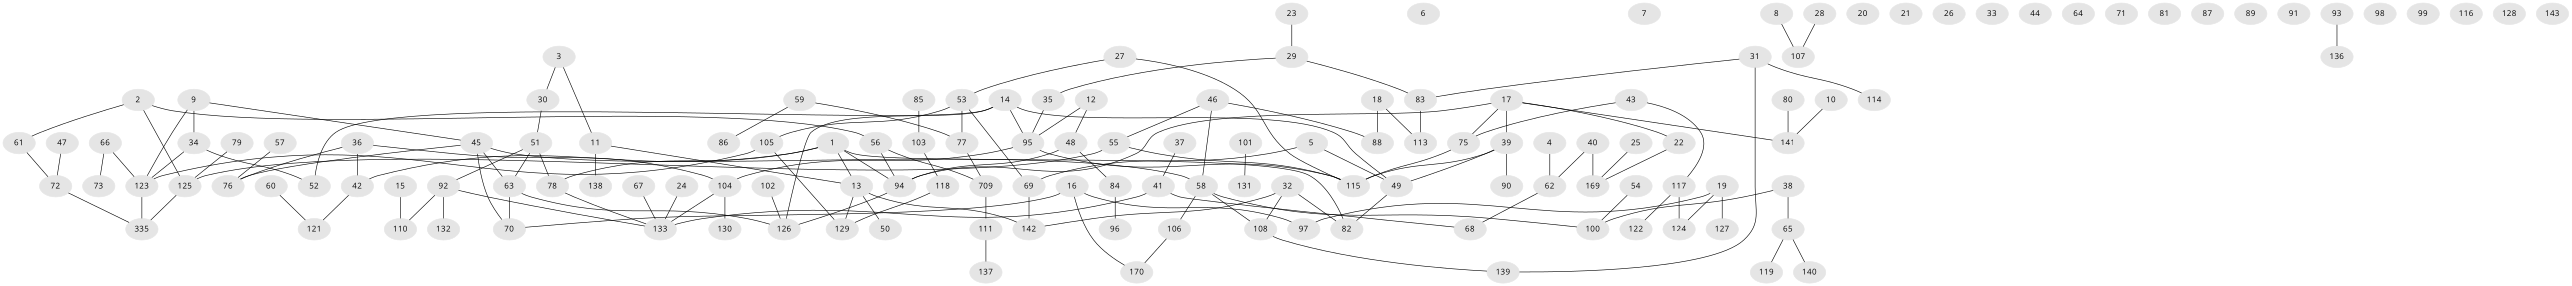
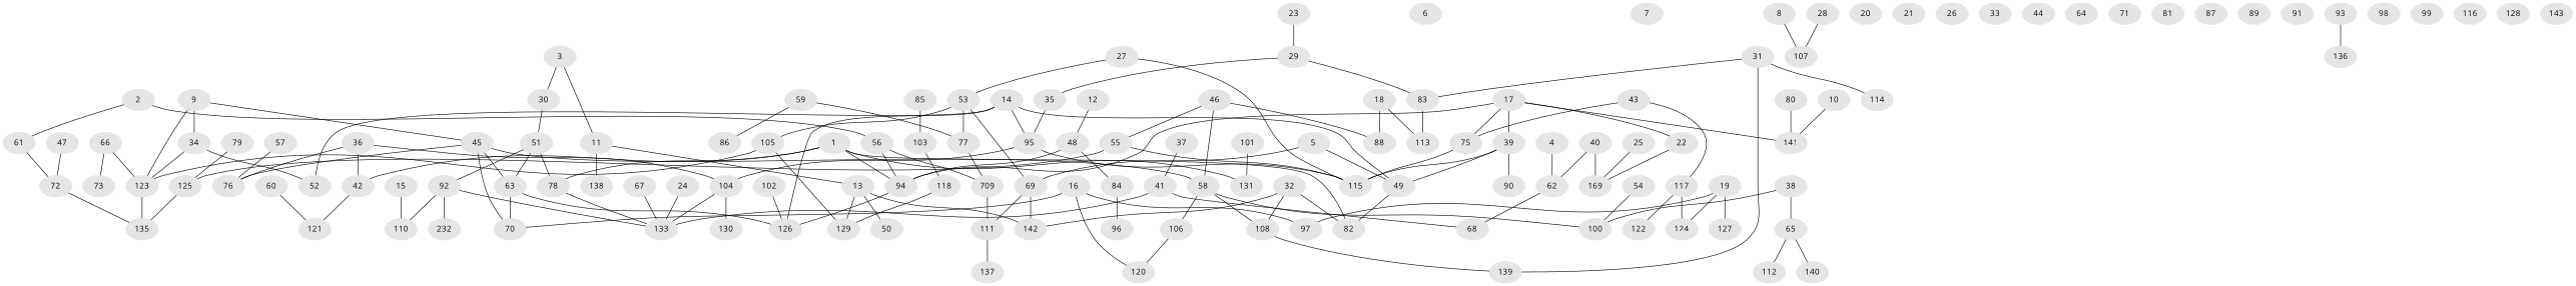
  graph {
    fontname="Open Sans"
    node [color=gray90 fontname="Open Sans" style=filled]
    edge [fontname="Open Sans"]
    1
    42
    78
    82
    94
    131
    121
    133
    126
    2
    56
    61
    125
    n14 [label=709]
    72
-   135 [label=335]
+   135
    3
    11
    30
    13
    138
    51
    4
    62
    68
    5
    49
    69
    142
    111
    6
    7
    8
    107
    9
    34
    45
    123
    52
    70
    76
    58
    63
    10
    141
    50
    129
    12
    48
    95
    84
    115
    104
    14
    15
    110
    16
    97
-   120 [label=170]
+   120
    17
    22
    39
    75
    n64 [label=169]
    90
    18
    88
    113
    19
    124
    127
    20
    21
    23
    29
    35
    83
    24
    25
    26
    27
    53
    77
    105
    28
    92
    31
    114
    139
    32
    108
    33
    36
    130
    37
    41
    38
    65
    100
-   112 [label=119]
+   112
    140
    40
    43
    117
    122
    44
    106
    46
    55
    47
    96
-   132
+   132 [label=232]
    54
    57
    59
    86
    60
    64
    66
    73
    67
    137
    71
    79
    80
    81
    85
    103
    118
    87
    89
    91
    93
    136
    98
    99
    101
    102
    116
    128
    143
    1 -- 42
    1 -- 78
    1 -- 82
    1 -- 94
-   1 -- 13
+   1 -- 131
    42 -- 121
    78 -- 133
    94 -- 126
    2 -- 56
    2 -- 61
-   2 -- 125
    56 -- 94
    56 -- n14
    61 -- 72
    125 -- 135
    n14 -- 111
    72 -- 135
    3 -- 11
    3 -- 30
    11 -- 13
    11 -- 138
    30 -- 51
    13 -- 142
    13 -- 50
    13 -- 129
    51 -- 78
    51 -- 63
    51 -- 92
    4 -- 62
    62 -- 68
    5 -- 49
    5 -- 69
    49 -- 82
    69 -- 142
+   69 -- 111
    111 -- 137
    8 -- 107
    9 -- 34
    9 -- 45
    9 -- 123
    34 -- 123
    34 -- 52
    45 -- 70
    45 -- 76
    45 -- 58
    45 -- 63
    123 -- 135
    58 -- 108
    58 -- 100
    58 -- 106
    63 -- 126
    63 -- 70
    10 -- 141
    12 -- 48
-   12 -- 95
    48 -- 94
    48 -- 84
    95 -- 115
    95 -- 104
    84 -- 96
    104 -- 133
    104 -- 130
    14 -- 126
    14 -- 49
    14 -- 52
    14 -- 95
    15 -- 110
    16 -- 70
    16 -- 97
    16 -- 120
    17 -- 94
    17 -- 141
    17 -- 22
    17 -- 39
    17 -- 75
    22 -- n64
    39 -- 49
    39 -- 115
    39 -- 90
    75 -- 115
    18 -- 88
    18 -- 113
    19 -- 97
    19 -- 124
    19 -- 127
    23 -- 29
    29 -- 35
    29 -- 83
    35 -- 95
    83 -- 113
    24 -- 133
    25 -- n64
    27 -- 115
    27 -- 53
    53 -- 69
    53 -- 77
    53 -- 105
    77 -- n14
    105 -- 123
    105 -- 129
    28 -- 107
    92 -- 133
    92 -- 110
    92 -- 132
    31 -- 83
    31 -- 114
    31 -- 139
    32 -- 82
    32 -- 142
    32 -- 108
    108 -- 139
    36 -- 42
    36 -- 76
    36 -- 104
    37 -- 41
    41 -- 133
    41 -- 68
    38 -- 65
    38 -- 100
    65 -- 112
    65 -- 140
    40 -- 62
    40 -- n64
    43 -- 75
    43 -- 117
    117 -- 124
    117 -- 122
    106 -- 120
    46 -- 58
    46 -- 88
    46 -- 55
    55 -- 125
    55 -- 115
    47 -- 72
    54 -- 100
    57 -- 76
    59 -- 77
    59 -- 86
    60 -- 121
    66 -- 123
    66 -- 73
    67 -- 133
    79 -- 125
    80 -- 141
    85 -- 103
    103 -- 118
    118 -- 129
    93 -- 136
    101 -- 131
    102 -- 126
  }
